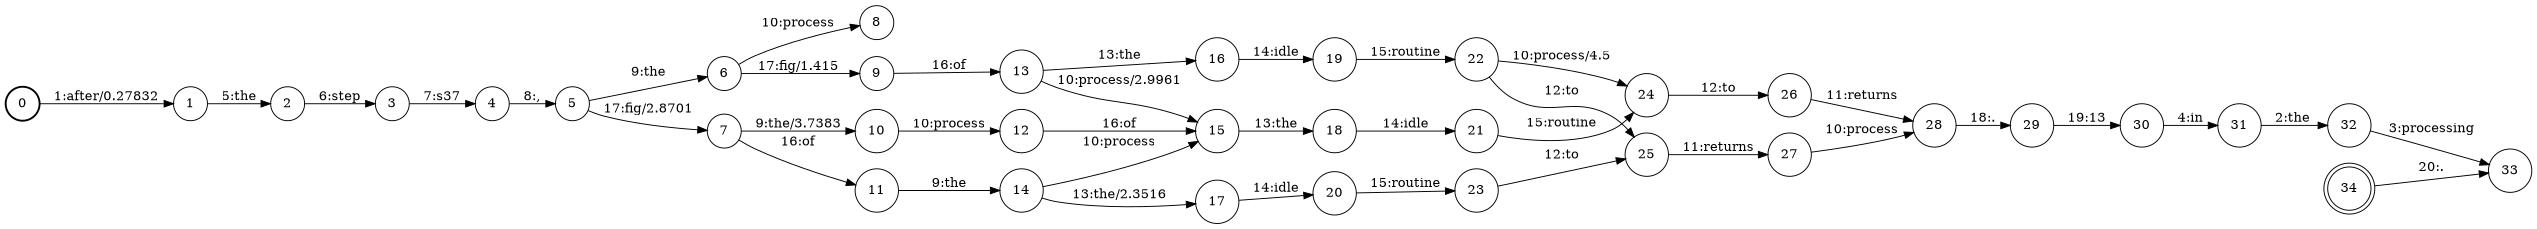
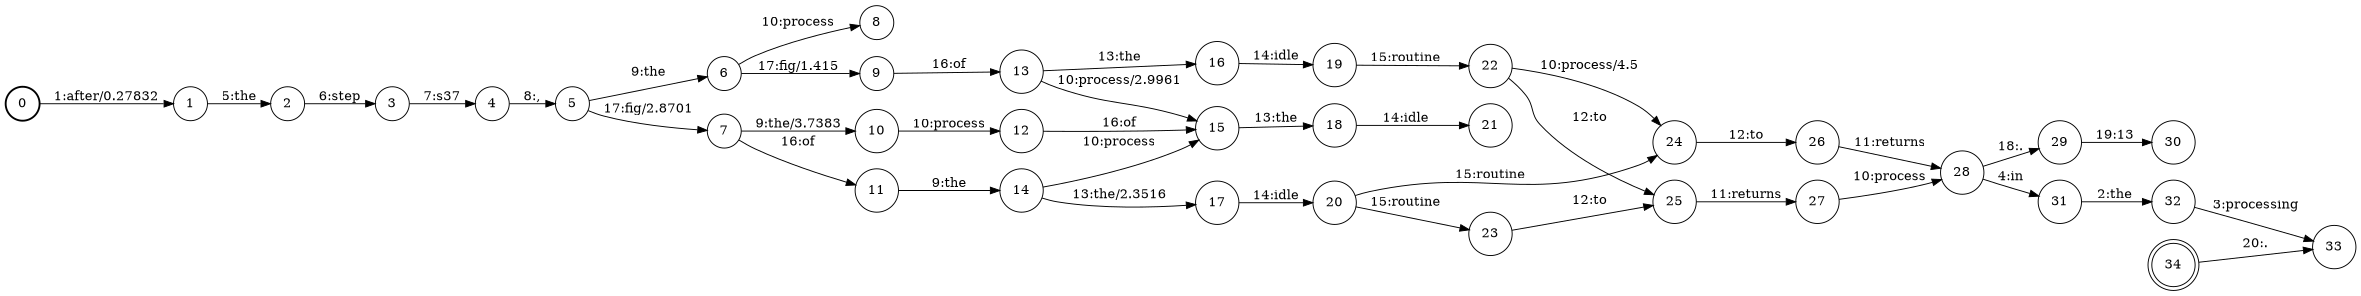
  digraph {
    nodesep=0.25
    rankdir=LR
    ranksep=0.4
    node [fontsize=14 shape=circle style=solid]
    edge [fontsize=14]
    n1 [label=0 style=bold]
    n2 [label=1]
    n3 [label=2]
    n4 [label=3]
    n5 [label=4]
    n6 [label=5]
    n7 [label=6]
    n8 [label=7]
    n9 [label=8]
    n10 [label=9]
    n11 [label=10]
    n12 [label=11]
    n13 [label=13]
    n14 [label=12]
    n15 [label=14]
    n16 [label=15]
    n17 [label=16]
    n18 [label=17]
    n19 [label=18]
    n20 [label=19]
    n21 [label=20]
    n22 [label=21]
    n23 [label=22]
    n24 [label=23]
    n25 [label=24]
    n26 [label=25]
    n27 [label=26]
    n28 [label=27]
    n29 [label=28]
    n30 [label=29]
    n31 [label=30]
    n32 [label=31]
    n33 [label=32]
    n34 [label=33]
    n35 [label=34 shape=doublecircle]
    n1 -> n2 [label="1:after/0.27832"]
    n2 -> n3 [label="5:the"]
    n3 -> n4 [label="6:step"]
    n4 -> n5 [label="7:s37"]
    n5 -> n6 [label="8:,"]
    n6 -> n7 [label="9:the"]
    n6 -> n8 [label="17:fig/2.8701"]
    n7 -> n9 [label="10:process"]
    n7 -> n10 [label="17:fig/1.415"]
    n8 -> n11 [label="9:the/3.7383"]
    n8 -> n12 [label="16:of"]
    n10 -> n13 [label="16:of"]
    n11 -> n14 [label="10:process"]
    n12 -> n15 [label="9:the"]
    n13 -> n16 [label="10:process/2.9961"]
    n13 -> n17 [label="13:the"]
    n14 -> n16 [label="16:of"]
    n15 -> n16 [label="10:process"]
    n15 -> n18 [label="13:the/2.3516"]
    n16 -> n19 [label="13:the"]
    n17 -> n20 [label="14:idle"]
    n18 -> n21 [label="14:idle"]
    n19 -> n22 [label="14:idle"]
    n20 -> n23 [label="15:routine"]
    n21 -> n24 [label="15:routine"]
-   n22 -> n25 [label="15:routine"]
+   n21 -> n25 [label="15:routine"]
    n23 -> n25 [label="10:process/4.5"]
    n23 -> n26 [label="12:to"]
    n24 -> n26 [label="12:to"]
    n25 -> n27 [label="12:to"]
    n26 -> n28 [label="11:returns"]
    n27 -> n29 [label="11:returns"]
    n28 -> n29 [label="10:process"]
    n29 -> n30 [label="18:."]
    n30 -> n31 [label="19:13"]
-   n31 -> n32 [label="4:in"]
+   n29 -> n32 [label="4:in"]
    n32 -> n33 [label="2:the"]
    n33 -> n34 [label="3:processing"]
    n35 -> n34 [label="20:."]
  }
